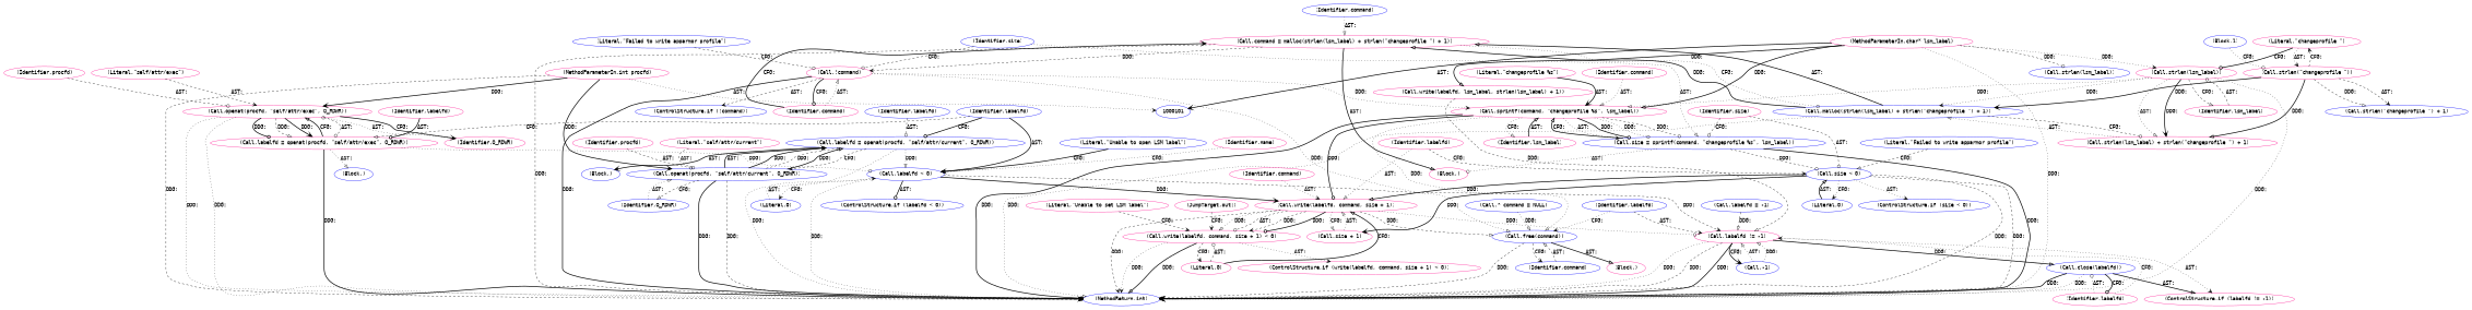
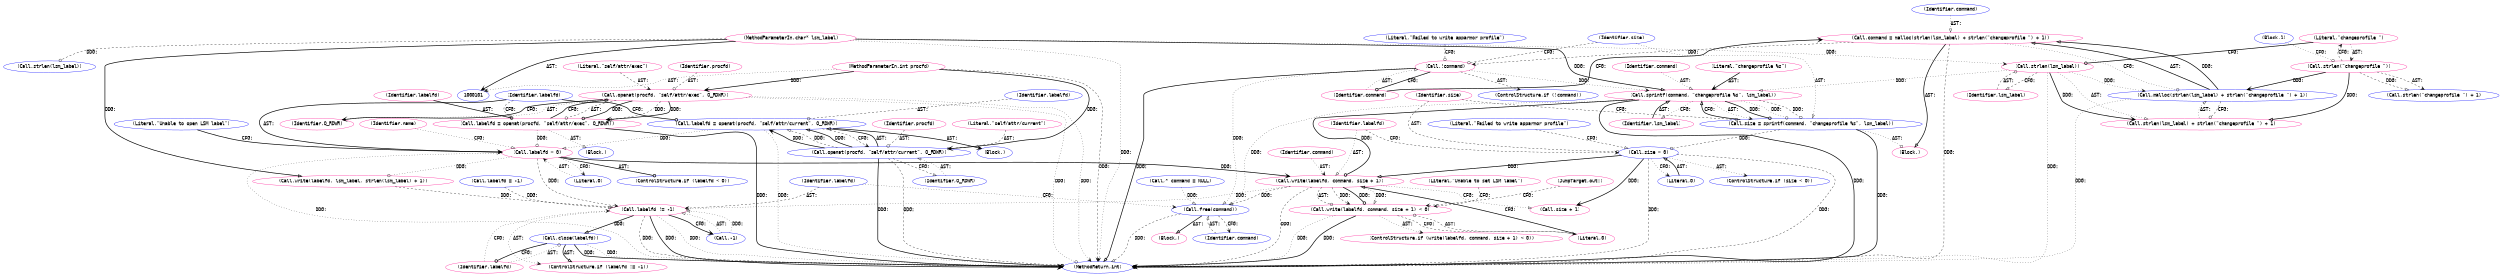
  digraph {
    fontname="DejaVu Sans Mono"
    node [color=deeppink fontname="DejaVu Sans Mono"]
    edge [arrowhead=vee fontname="DejaVu Sans Mono" style=dotted]
    n1 [label="(Call,write(labelfd, command, size + 1))"]
    n2 [label="(Call,write(labelfd, command, size + 1) < 0)"]
    n3 [color=blue label="(Call,free(command))"]
    n4 [label="(Call,labelfd != -1)"]
    n5 [label="(Call,size + 1)"]
    n6 [color=blue label="(MethodReturn,int)"]
    n7 [label="(Literal,0)"]
    n8 [label="(ControlStructure,if (write(labelfd, command, size + 1) < 0))"]
    n9 [color=blue label="(Identifier,command)"]
    n10 [label="(Block,)"]
    n11 [color=blue label="(Call,close(labelfd))"]
    n12 [label="(ControlStructure,if (labelfd != -1))"]
    n13 [color=blue label="(Call,-1)"]
-   n14 [color=blue label="(Call,labelfd < 0)"]
+   n14 [label="(Call,labelfd < 0)"]
    n15 [color=blue label="(ControlStructure,if (labelfd < 0))"]
    n16 [color=blue label="(Literal,0)"]
    n17 [label="(Call,write(labelfd, lsm_label, strlen(lsm_label) + 1))"]
    n18 [color=blue label="(Call,labelfd = openat(procfd, \"self/attr/current\", O_RDWR))"]
    n19 [color=blue label="(Call,openat(procfd, \"self/attr/current\", O_RDWR))"]
    n20 [color=blue label="(Block,)"]
    n21 [color=blue label="(Identifier,O_RDWR)"]
    n22 [label="(MethodParameterIn,int procfd)"]
    n23 [label="(Call,openat(procfd, \"self/attr/exec\", O_RDWR))"]
    1000101 [color=blue]
    n25 [label="(Call,labelfd = openat(procfd, \"self/attr/exec\", O_RDWR))"]
    n26 [label="(Identifier,O_RDWR)"]
    n27 [color=blue label="(Block,)"]
    n28 [label="(Call,sprintf(command, \"changeprofile %s\", lsm_label))"]
    n29 [color=blue label="(Call,size = sprintf(command, \"changeprofile %s\", lsm_label))"]
    n30 [label="(Identifier,lsm_label)"]
    n31 [label="(Block,)"]
    n32 [color=blue label="(Call,size < 0)"]
    n33 [label="(Call,!command)"]
    n34 [color=blue label="(ControlStructure,if (!command))"]
    n35 [label="(Identifier,command)"]
    n36 [label="(Call,command = malloc(strlen(lsm_label) + strlen(\"changeprofile \") + 1))"]
    n37 [color=blue label="(Call,malloc(strlen(lsm_label) + strlen(\"changeprofile \") + 1))"]
    n38 [label="(Call,strlen(lsm_label) + strlen(\"changeprofile \") + 1)"]
    n39 [label="(Call,strlen(lsm_label))"]
    n40 [label="(Identifier,lsm_label)"]
    n41 [label="(MethodParameterIn,char* lsm_label)"]
    n42 [color=blue label="(Call,strlen(lsm_label))"]
    n43 [label="(Call,strlen(\"changeprofile \"))"]
    n44 [label="(Literal,\"changeprofile \")"]
    n45 [color=blue label="(Call,strlen(\"changeprofile \") + 1)"]
    n46 [color=blue label="(Literal,0)"]
    n47 [color=blue label="(ControlStructure,if (size < 0))"]
    n48 [label="(Identifier,labelfd)"]
    n49 [label="(Literal,\"changeprofile %s\")"]
    n50 [label="(Identifier,labelfd)"]
    n51 [label="(JumpTarget,out:)"]
    n52 [color=blue label="(Literal,\"Unable to open LSM label\")"]
    n53 [color=blue label="(Identifier,labelfd)"]
    n54 [color=blue label="(Block,1)"]
    n55 [color=blue label="(Call,labelfd = -1)"]
    n56 [color=blue label="(Identifier,size)"]
    n57 [color=blue label="(Call,* command = NULL)"]
    n58 [label="(Literal,\"self/attr/exec\")"]
    n59 [label="(Identifier,labelfd)"]
    n60 [label="(Identifier,procfd)"]
    n61 [label="(Identifier,command)"]
    n62 [label="(Literal,\"self/attr/current\")"]
    n63 [color=blue label="(Identifier,command)"]
    n64 [label="(Identifier,size)"]
    n65 [color=blue label="(Literal,\"Failed to write apparmor profile\")"]
    n66 [label="(Identifier,procfd)"]
    n67 [label="(Literal,\"Unable to set LSM label\")"]
    n68 [color=blue label="(Identifier,labelfd)"]
    n69 [color=blue label="(Identifier,labelfd)"]
    n70 [label="(Identifier,name)"]
    n71 [color=blue label="(Literal,\"Failed to write apparmor profile\")"]
    n72 [label="(Identifier,command)"]
    n1 -> n2 [arrowhead=odot label="AST: " style=dashed]
    n1 -> n2 [label="DDG: " style=dashed]
    n1 -> n2 [arrowhead=odot label="DDG: " style=bold]
    n1 -> n2 [arrowhead=onormal label="DDG: "]
    n1 -> n3 [arrowhead=onormal label="DDG: " style=dashed]
    n1 -> n4 [arrowhead=odot label="DDG: "]
    n1 -> n5 [arrowhead=onormal label="CFG: "]
    n1 -> n6 [label="DDG: " style=dashed]
    n2 -> n6 [arrowhead=onormal label="DDG: " style=bold]
    n2 -> n6 [label="DDG: "]
    n2 -> n7 [label="CFG: " style=dashed]
    n2 -> n8 [label="AST: "]
    n3 -> n6 [arrowhead=onormal label="DDG: " style=dashed]
    n3 -> n9 [label="CFG: " style=dashed]
    n3 -> n10 [arrowhead=onormal label="AST: " style=bold]
    n4 -> n6 [label="DDG: " style=bold]
    n4 -> n6 [arrowhead=odot label="DDG: "]
    n4 -> n6 [label="DDG: " style=dashed]
    n4 -> n11 [arrowhead=onormal label="DDG: " style=bold]
    n4 -> n12 [label="AST: "]
    n4 -> n13 [label="CFG: " style=bold]
-   n5 -> n1 [arrowhead=onormal label="AST: "]
    n7 -> n1 [arrowhead=onormal label="CFG: " style=bold]
    n7 -> n2 [arrowhead=odot label="AST: " style=dashed]
    n9 -> n3 [arrowhead=onormal label="AST: " style=dashed]
    n11 -> n6 [label="DDG: "]
    n11 -> n6 [label="DDG: " style=bold]
    n11 -> n12 [arrowhead=onormal label="AST: " style=bold]
    n11 -> n48 [arrowhead=odot label="CFG: " style=bold]
    n13 -> n4 [arrowhead=onormal label="AST: "]
    n13 -> n4 [arrowhead=onormal label="DDG: "]
    n14 -> n1 [label="DDG: " style=bold]
    n14 -> n4 [label="DDG: " style=dashed]
    n14 -> n6 [label="DDG: "]
    n14 -> n15 [arrowhead=odot label="AST: " style=bold]
    n14 -> n16 [label="CFG: "]
+   n14 -> n17 [arrowhead=odot label="DDG: "]
    n16 -> n14 [label="AST: "]
    n17 -> n4 [arrowhead=onormal label="DDG: " style=dashed]
    n18 -> n6 [arrowhead=odot label="DDG: "]
    n18 -> n14 [arrowhead=onormal label="DDG: "]
    n18 -> n19 [label="CFG: " style=dashed]
    n18 -> n20 [label="AST: " style=bold]
    n19 -> n6 [arrowhead=odot label="DDG: " style=dashed]
    n19 -> n6 [arrowhead=odot label="DDG: " style=bold]
    n19 -> n18 [arrowhead=onormal label="AST: " style=bold]
    n19 -> n18 [label="DDG: " style=bold]
    n19 -> n18 [arrowhead=onormal label="DDG: " style=dashed]
    n19 -> n18 [arrowhead=onormal label="DDG: " style=bold]
    n19 -> n21 [arrowhead=onormal label="CFG: " style=dashed]
    n21 -> n19 [arrowhead=onormal label="AST: "]
    n22 -> n6 [label="DDG: " style=dashed]
    n22 -> n19 [label="DDG: " style=bold]
    n22 -> n23 [label="DDG: " style=bold]
    n22 -> 1000101 [label="AST: "]
    n23 -> n6 [arrowhead=odot label="DDG: "]
    n23 -> n6 [label="DDG: "]
    n23 -> n25 [arrowhead=odot label="AST: " style=dashed]
    n23 -> n25 [arrowhead=odot label="DDG: " style=bold]
    n23 -> n25 [arrowhead=onormal label="DDG: " style=dashed]
    n23 -> n25 [label="DDG: " style=bold]
    n23 -> n26 [label="CFG: " style=bold]
    n25 -> n6 [label="DDG: " style=bold]
    n25 -> n14 [arrowhead=odot label="DDG: "]
    n25 -> n23 [arrowhead=onormal label="CFG: " style=bold]
    n25 -> n27 [arrowhead=onormal label="AST: "]
    n26 -> n23 [arrowhead=odot label="AST: "]
    n28 -> n1 [arrowhead=odot label="DDG: " style=bold]
    n28 -> n3 [arrowhead=onormal label="DDG: "]
    n28 -> n6 [arrowhead=odot label="DDG: " style=bold]
    n28 -> n29 [label="AST: "]
    n28 -> n29 [arrowhead=odot label="DDG: " style=bold]
    n28 -> n29 [arrowhead=odot label="DDG: "]
    n28 -> n29 [arrowhead=odot label="DDG: " style=dashed]
    n28 -> n30 [arrowhead=onormal label="CFG: "]
    n29 -> n6 [label="DDG: " style=bold]
    n29 -> n28 [arrowhead=onormal label="CFG: " style=bold]
    n29 -> n31 [arrowhead=odot label="AST: "]
    n29 -> n32 [arrowhead=odot label="DDG: " style=dashed]
    n30 -> n28 [arrowhead=onormal label="AST: " style=bold]
    n32 -> n1 [arrowhead=onormal label="DDG: " style=bold]
    n32 -> n5 [label="DDG: " style=bold]
    n32 -> n6 [label="DDG: " style=dashed]
    n32 -> n6 [arrowhead=odot label="DDG: " style=dashed]
    n32 -> n46 [label="CFG: "]
    n32 -> n47 [label="AST: "]
    n33 -> n3 [arrowhead=onormal label="DDG: "]
    n33 -> n6 [arrowhead=onormal label="DDG: " style=bold]
    n33 -> n28 [label="DDG: "]
    n33 -> n34 [label="AST: " style=dashed]
    n33 -> n35 [arrowhead=odot label="CFG: " style=bold]
    n35 -> n33 [arrowhead=onormal label="AST: "]
    n35 -> n36 [label="CFG: " style=bold]
    n36 -> n6 [arrowhead=onormal label="DDG: " style=dashed]
    n36 -> n31 [arrowhead=onormal label="AST: " style=bold]
    n36 -> n33 [label="DDG: " style=dashed]
    n36 -> n37 [arrowhead=odot label="CFG: "]
    n37 -> n6 [arrowhead=onormal label="DDG: "]
    n37 -> n36 [arrowhead=onormal label="AST: " style=bold]
    n37 -> n36 [arrowhead=onormal label="DDG: " style=bold]
    n37 -> n38 [arrowhead=odot label="CFG: " style=dashed]
    n38 -> n37 [arrowhead=onormal label="AST: "]
    n39 -> n6 [arrowhead=odot label="DDG: "]
    n39 -> n28 [arrowhead=onormal label="DDG: "]
    n39 -> n37 [label="DDG: "]
    n39 -> n38 [arrowhead=onormal label="AST: "]
    n39 -> n38 [label="DDG: " style=bold]
    n39 -> n40 [arrowhead=onormal label="CFG: " style=dashed]
    n40 -> n39 [arrowhead=odot label="AST: " style=dashed]
    n41 -> n6 [label="DDG: "]
    n41 -> n17 [arrowhead=onormal label="DDG: " style=bold]
    n41 -> 1000101 [label="AST: " style=bold]
    n41 -> n28 [arrowhead=onormal label="DDG: " style=bold]
    n41 -> n39 [label="DDG: "]
    n41 -> n42 [arrowhead=odot label="DDG: " style=dashed]
    n43 -> n37 [label="DDG: " style=bold]
    n43 -> n38 [arrowhead=onormal label="DDG: " style=bold]
    n43 -> n44 [label="CFG: " style=dashed]
    n43 -> n45 [label="AST: " style=dashed]
    n43 -> n45 [arrowhead=onormal label="DDG: " style=dashed]
    n44 -> n39 [arrowhead=odot label="CFG: " style=bold]
    n44 -> n43 [label="AST: "]
    n46 -> n32 [arrowhead=onormal label="AST: " style=bold]
    n48 -> n4 [label="CFG: "]
    n48 -> n11 [arrowhead=odot label="AST: "]
    n49 -> n28 [label="AST: " style=bold]
    n50 -> n1 [arrowhead=onormal label="AST: "]
    n50 -> n32 [label="CFG: " style=dashed]
    n51 -> n2 [label="CFG: " style=dashed]
    n52 -> n14 [label="CFG: " style=bold]
    n53 -> n14 [arrowhead=onormal label="AST: " style=bold]
    n53 -> n18 [arrowhead=odot label="CFG: " style=bold]
    n53 -> n25 [arrowhead=onormal label="CFG: " style=dashed]
    n54 -> n43 [arrowhead=odot label="CFG: "]
    n55 -> n4 [arrowhead=onormal label="DDG: " style=dashed]
    n56 -> n29 [arrowhead=onormal label="AST: "]
    n56 -> n33 [arrowhead=odot label="CFG: " style=dashed]
    n57 -> n3 [arrowhead=onormal label="DDG: "]
    n58 -> n23 [label="AST: " style=dashed]
    n59 -> n25 [arrowhead=odot label="AST: " style=bold]
    n60 -> n19 [arrowhead=odot label="AST: " style=dashed]
    n61 -> n1 [label="AST: "]
    n62 -> n19 [arrowhead=odot label="AST: " style=dashed]
    n63 -> n36 [arrowhead=onormal label="AST: "]
    n64 -> n29 [arrowhead=odot label="CFG: " style=dashed]
    n64 -> n32 [arrowhead=odot label="AST: " style=dashed]
    n65 -> n33 [arrowhead=odot label="CFG: " style=dashed]
    n66 -> n23 [arrowhead=odot label="AST: " style=dashed]
    n67 -> n2 [label="CFG: " style=dashed]
    n68 -> n3 [label="CFG: "]
    n68 -> n4 [label="AST: " style=dashed]
    n69 -> n18 [arrowhead=odot label="AST: " style=dashed]
    n70 -> n14 [arrowhead=onormal label="CFG: "]
    n71 -> n32 [arrowhead=onormal label="CFG: " style=dashed]
    n72 -> n28 [arrowhead=onormal label="AST: "]
  }
